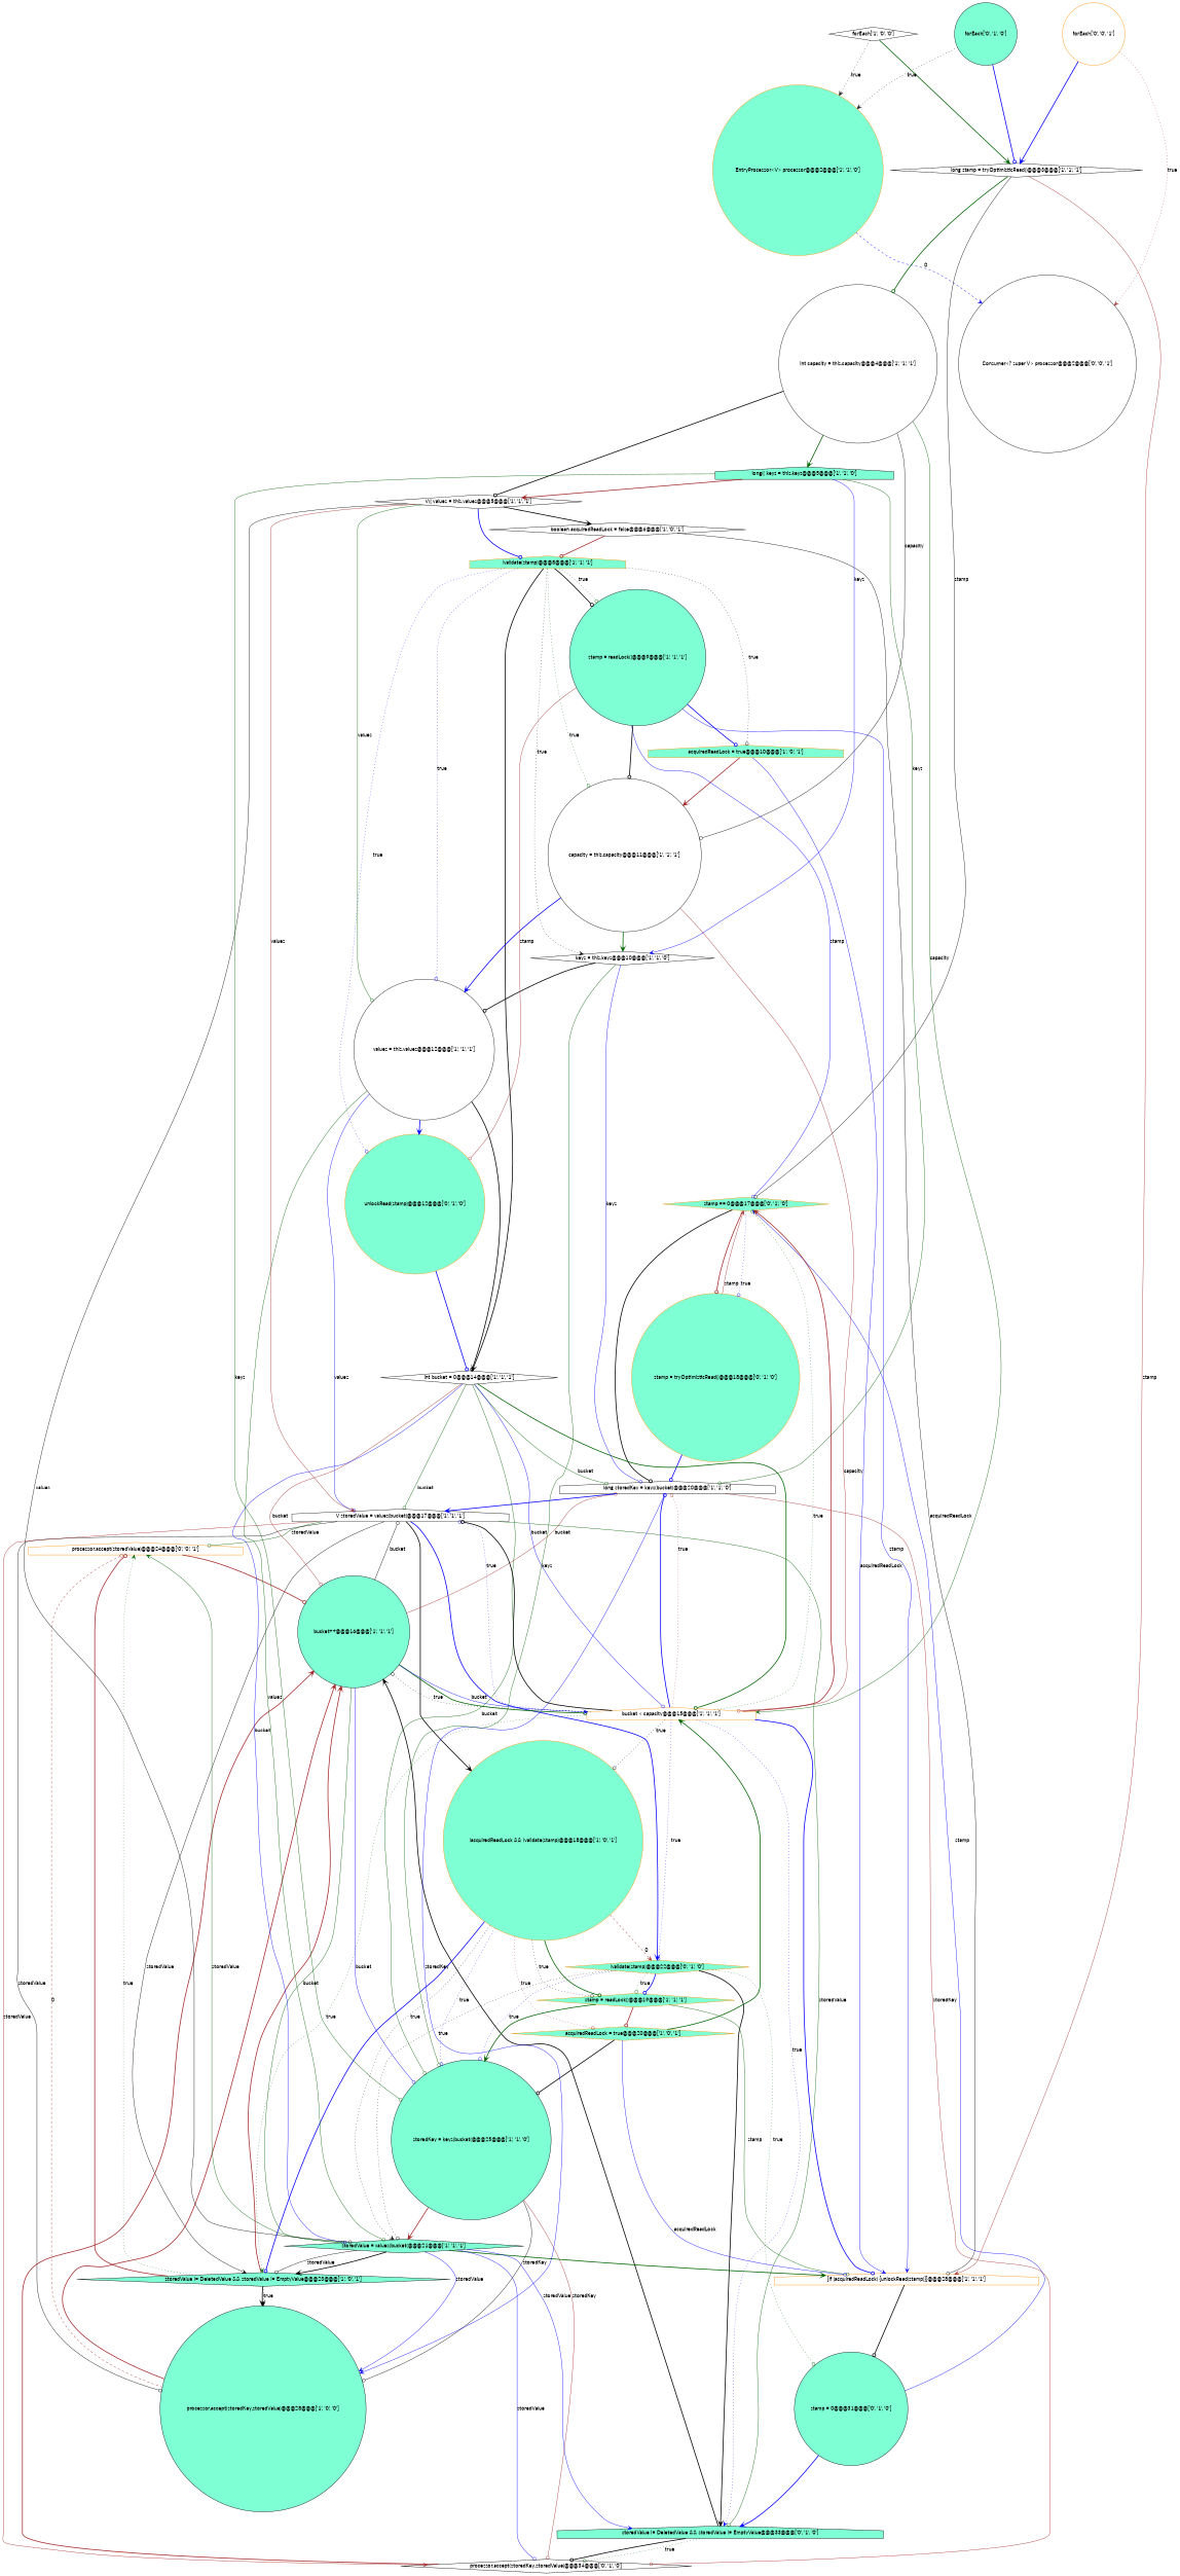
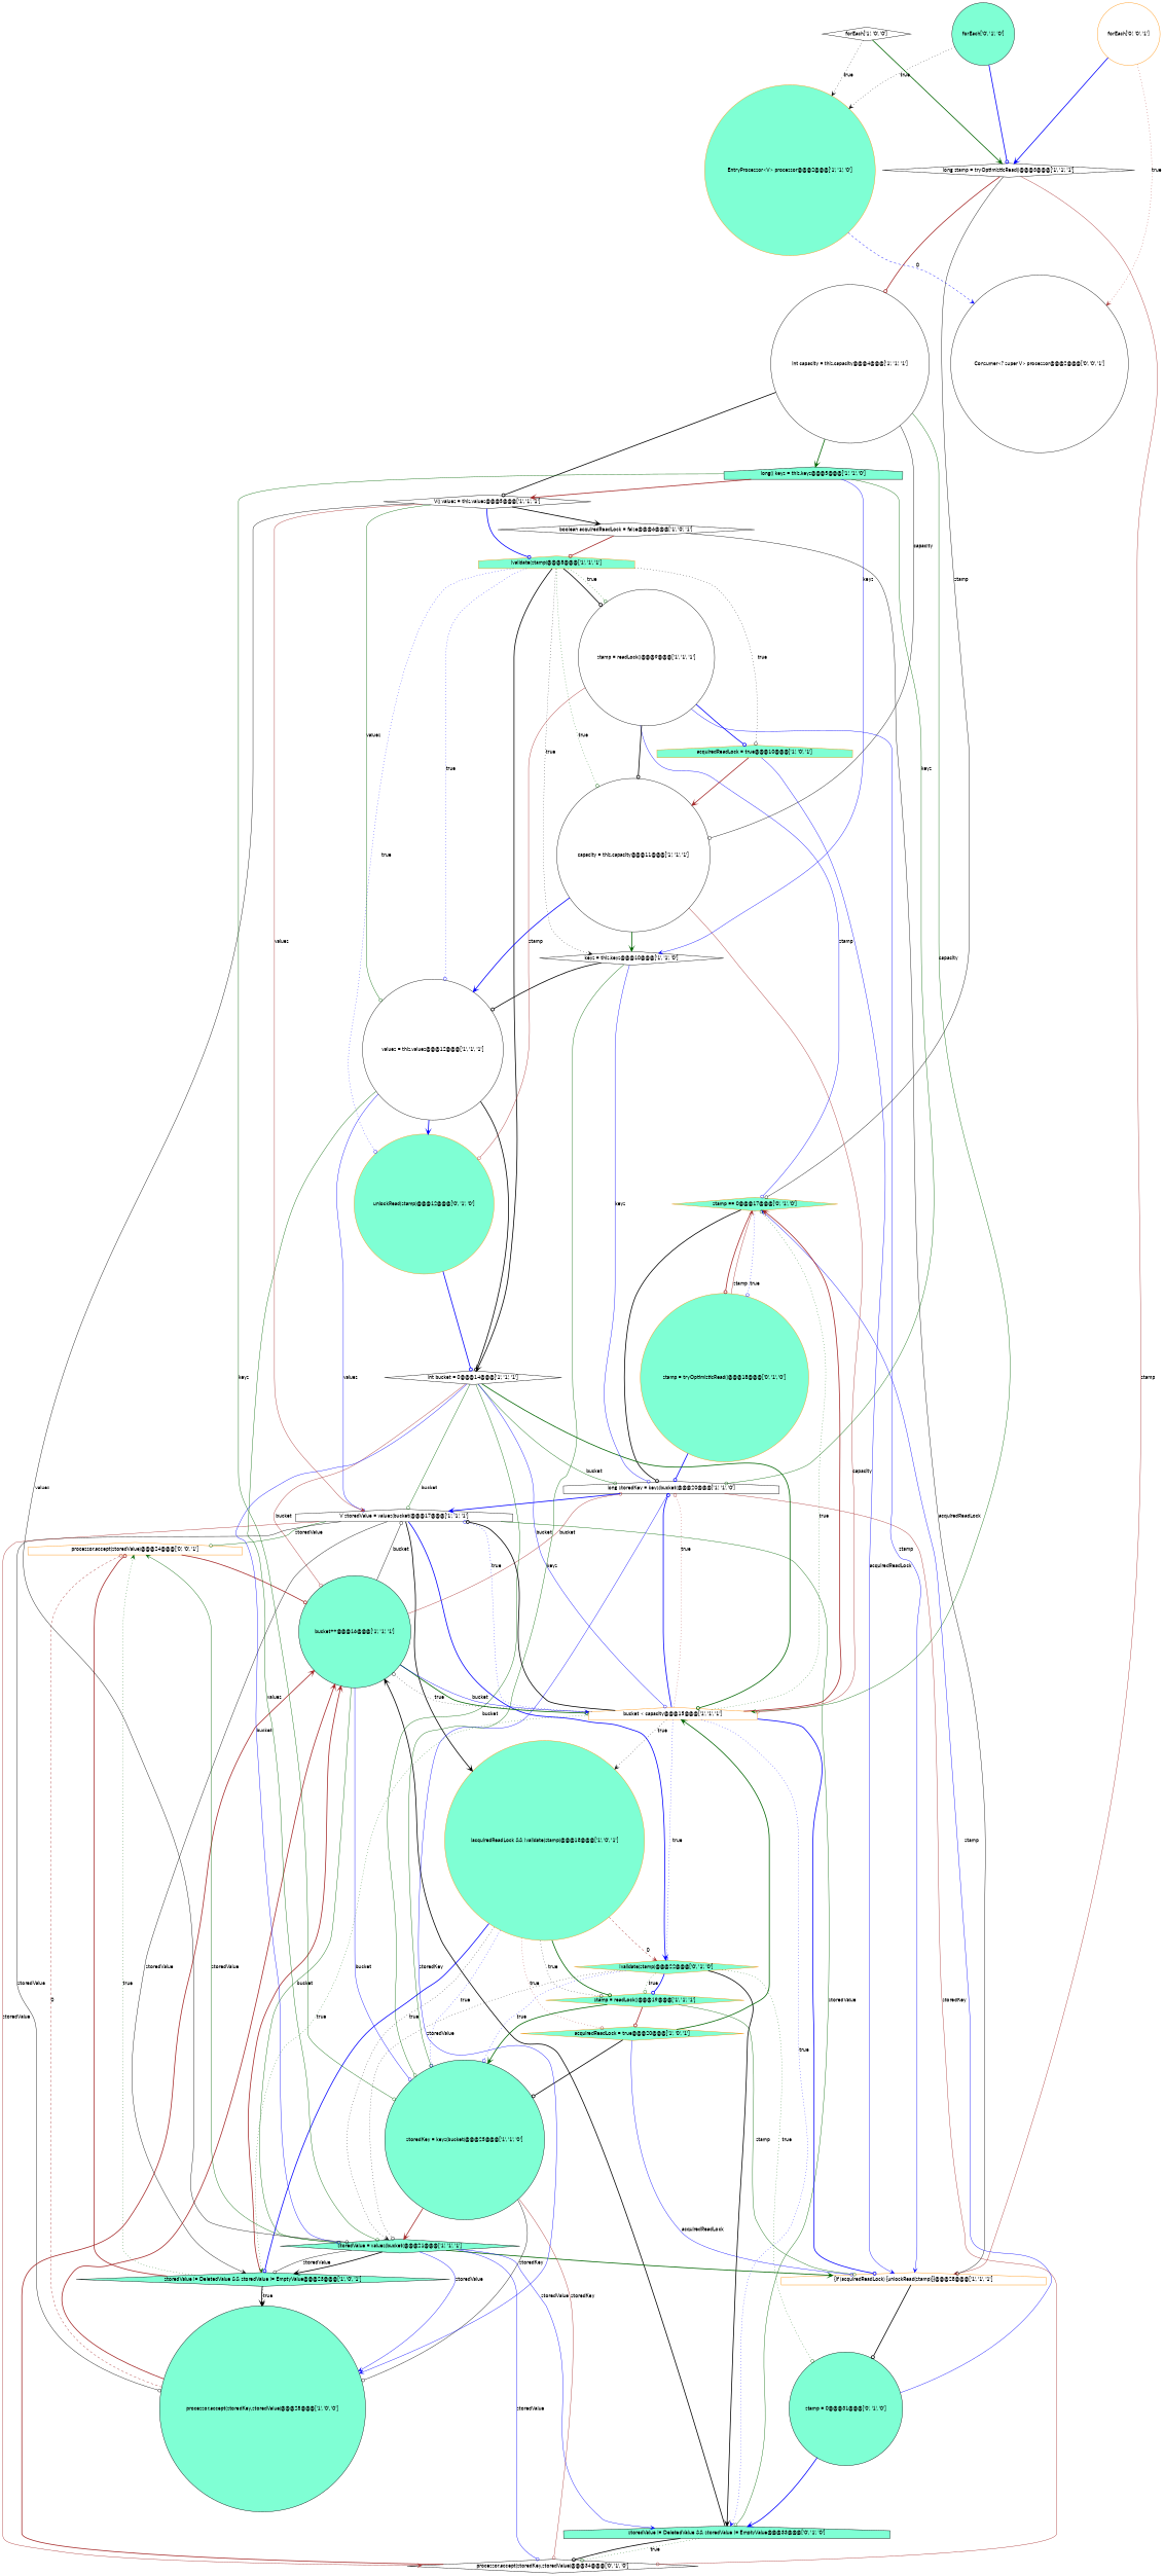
  digraph {
    fontname=Lato
    node [color=black fillcolor=aquamarine fontname=Lato shape=circle style=filled]
    edge [arrowhead=odot color=blue fontname=Lato style=bold]
    n1 [fillcolor=white label="forEach['1', '0', '0']" shape=diamond]
    n2 [fillcolor=white label="long stamp = tryOptimisticRead()@@@3@@@['1', '1', '1']" shape=diamond]
    n3 [color=darkorange label="EntryProcessor<V> processor@@@2@@@['1', '1', '0']"]
    n4 [color=darkorange label="stamp == 0@@@17@@@['0', '1', '0']" shape=diamond]
    n5 [color=darkorange fillcolor=white label="{if (acquiredReadLock) {unlockRead(stamp)}}@@@28@@@['1', '1', '1']" shape=house]
    n6 [fillcolor=white label="int capacity = this.capacity@@@4@@@['1', '1', '1']"]
    n7 [fillcolor=white label="Consumer<? super V> processor@@@2@@@['0', '0', '1']"]
    n8 [fillcolor=white label="V storedValue = values(bucket(@@@17@@@['1', '1', '1']" shape=house]
    n9 [color=darkorange fillcolor=white label="processor.accept(storedValue)@@@24@@@['0', '0', '1']" shape=house]
    n10 [label="storedValue != DeletedValue && storedValue != EmptyValue@@@23@@@['1', '0', '1']" shape=diamond]
    n11 [label="storedValue != DeletedValue && storedValue != EmptyValue@@@33@@@['0', '1', '0']" shape=house]
    n12 [label="processor.accept(storedKey,storedValue)@@@28@@@['1', '0', '0']"]
    n13 [color=darkorange label="!acquiredReadLock && !validate(stamp)@@@18@@@['1', '0', '1']"]
    n14 [color=darkorange label="!validate(stamp)@@@22@@@['0', '1', '0']" shape=diamond]
    n15 [fillcolor=white label="processor.accept(storedKey,storedValue)@@@34@@@['0', '1', '0']" shape=diamond]
    n16 [label="bucket++@@@16@@@['1', '1', '1']"]
    n17 [label="storedValue = values(bucket(@@@21@@@['1', '1', '1']" shape=diamond]
    n18 [label="storedKey = keys(bucket(@@@25@@@['1', '1', '0']"]
    n19 [color=darkorange label="stamp = readLock()@@@19@@@['1', '1', '1']" shape=diamond]
    n20 [color=darkorange label="acquiredReadLock = true@@@20@@@['1', '0', '1']" shape=diamond]
    n21 [label="stamp = 0@@@31@@@['0', '1', '0']"]
    n22 [fillcolor=white label="long storedKey = keys(bucket(@@@20@@@['1', '1', '0']" shape=house]
    n23 [color=darkorange label="stamp = tryOptimisticRead()@@@18@@@['0', '1', '0']"]
    n24 [fillcolor=white label="boolean acquiredReadLock = false@@@6@@@['1', '0', '1']" shape=diamond]
    n25 [color=darkorange label="!validate(stamp)@@@8@@@['1', '1', '1']" shape=house]
    n26 [fillcolor=white label="values = this.values@@@12@@@['1', '1', '1']"]
    n27 [fillcolor=white label="int bucket = 0@@@14@@@['1', '1', '1']" shape=diamond]
    n28 [color=darkorange label="unlockRead(stamp)@@@12@@@['0', '1', '0']"]
    n29 [fillcolor=white label="capacity = this.capacity@@@11@@@['1', '1', '1']"]
    n30 [fillcolor=white label="keys = this.keys@@@10@@@['1', '1', '0']" shape=diamond]
-   n31 [label="stamp = readLock()@@@9@@@['1', '1', '1']"]
+   n31 [fillcolor=white label="stamp = readLock()@@@9@@@['1', '1', '1']"]
    n32 [color=darkorange label="acquiredReadLock = true@@@10@@@['1', '0', '1']" shape=house]
    n33 [color=darkorange fillcolor=white label="bucket < capacity@@@15@@@['1', '1', '1']" shape=house]
    n34 [fillcolor=white label="V(( values = this.values@@@5@@@['1', '1', '1']" shape=diamond]
    n35 [label="long(( keys = this.keys@@@5@@@['1', '1', '0']" shape=house]
    n36 [label="forEach['0', '1', '0']"]
    n37 [color=darkorange fillcolor=white label="forEach['0', '0', '1']"]
    n1 -> n2 [arrowhead=vee color=darkgreen]
    n1 -> n3 [arrowhead=vee color=black label=true style=dotted]
    n2 -> n4 [color=black label=stamp style=solid]
    n2 -> n5 [arrowhead=vee color=brown label=stamp style=solid]
-   n2 -> n6 [color=darkgreen]
+   n2 -> n6 [color=brown]
    n3 -> n7 [arrowhead=vee label=0 style=dashed]
    n4 -> n22 [color=black]
    n4 -> n23 [label=true style=dotted]
    n4 -> n23 [color=brown]
    n5 -> n21 [color=black]
    n6 -> n29 [color=black label=capacity style=solid]
    n6 -> n33 [arrowhead=vee color=darkgreen label=capacity style=solid]
    n6 -> n34 [color=black]
    n6 -> n35 [arrowhead=vee color=darkgreen]
    n8 -> n9 [color=darkgreen label=storedValue style=solid]
    n8 -> n10 [arrowhead=vee color=black label=storedValue style=solid]
    n8 -> n11 [color=darkgreen label=storedValue style=solid]
    n8 -> n12 [color=black label=storedValue style=solid]
    n8 -> n13 [arrowhead=vee color=black]
    n8 -> n14 [arrowhead=vee]
    n8 -> n15 [arrowhead=vee color=brown label=storedValue style=solid]
    n9 -> n16 [color=brown]
    n10 -> n9 [color=brown]
    n10 -> n9 [arrowhead=vee color=darkgreen label=true style=dotted]
    n10 -> n12 [arrowhead=vee color=black]
    n10 -> n12 [arrowhead=vee color=black label=true style=dotted]
    n10 -> n16 [arrowhead=vee color=brown]
    n11 -> n15 [color=darkgreen label=true style=dotted]
    n11 -> n15 [color=black]
    n11 -> n16 [arrowhead=vee color=black]
    n12 -> n9 [color=brown label=0 style=dashed]
    n12 -> n16 [arrowhead=vee color=brown]
    n13 -> n10
    n13 -> n14 [arrowhead=vee color=brown label=0 style=dashed]
    n13 -> n17 [arrowhead=vee color=black label=true style=dotted]
    n13 -> n18 [label=true style=dotted]
    n13 -> n19 [color=black label=true style=dotted]
    n13 -> n19 [color=darkgreen]
    n13 -> n20 [color=brown label=true style=dotted]
    n14 -> n11 [arrowhead=vee color=black]
-   n14 -> n17 [color=black label=true style=dotted]
+   n14 -> n17 [color=black label=storedValue style=dotted]
    n14 -> n18 [label=true style=dotted]
    n14 -> n19 [color=darkgreen label=true style=dotted]
    n14 -> n19
    n14 -> n21 [color=darkgreen label=true style=dotted]
    n15 -> n16 [arrowhead=vee color=brown]
    n16 -> n8 [color=black label=bucket style=solid]
    n16 -> n17 [color=darkgreen label=bucket style=solid]
    n16 -> n18 [label=bucket style=solid]
    n16 -> n22 [color=brown label=bucket style=solid]
    n16 -> n33 [color=darkgreen]
    n16 -> n33 [arrowhead=vee label=bucket style=solid]
    n17 -> n5 [arrowhead=vee color=darkgreen]
    n17 -> n9 [arrowhead=vee color=darkgreen label=storedValue style=solid]
    n17 -> n10 [arrowhead=vee color=black]
    n17 -> n10 [color=black label=storedValue style=solid]
    n17 -> n11 [arrowhead=vee label=storedValue style=solid]
    n17 -> n12 [arrowhead=vee label=storedValue style=solid]
    n17 -> n15 [label=storedValue style=solid]
    n18 -> n12 [color=black label=storedKey style=solid]
    n18 -> n15 [color=brown label=storedKey style=solid]
    n18 -> n17 [arrowhead=vee color=brown]
    n19 -> n5 [color=darkgreen label=stamp style=solid]
    n19 -> n18 [arrowhead=vee color=darkgreen]
    n19 -> n20 [color=brown]
    n20 -> n5 [label=acquiredReadLock style=solid]
    n20 -> n18 [color=black]
    n20 -> n33 [arrowhead=vee color=darkgreen]
    n21 -> n4 [arrowhead=vee label=stamp style=solid]
    n21 -> n11 [arrowhead=vee]
    n22 -> n8 [arrowhead=vee]
    n22 -> n12 [arrowhead=vee label=storedKey style=solid]
    n22 -> n15 [color=brown label=storedKey style=solid]
    n23 -> n4 [arrowhead=vee color=brown label=stamp style=solid]
    n23 -> n22
    n24 -> n5 [color=black label=acquiredReadLock style=solid]
    n24 -> n25 [color=brown]
    n25 -> n26 [label=true style=dotted]
    n25 -> n27 [arrowhead=vee color=black]
    n25 -> n28 [label=true style=dotted]
    n25 -> n29 [color=darkgreen label=true style=dotted]
    n25 -> n30 [arrowhead=vee color=black label=true style=dotted]
    n25 -> n31 [color=black]
    n25 -> n31 [color=darkgreen label=true style=dotted]
    n25 -> n32 [color=black label=true style=dotted]
    n26 -> n8 [label=values style=solid]
    n26 -> n17 [color=darkgreen label=values style=solid]
    n26 -> n27 [color=black]
    n26 -> n28 [arrowhead=vee]
    n27 -> n8 [color=darkgreen label=bucket style=solid]
    n27 -> n16 [color=brown label=bucket style=solid]
    n27 -> n17 [label=bucket style=solid]
    n27 -> n18 [color=darkgreen label=bucket style=solid]
    n27 -> n22 [color=darkgreen label=bucket style=solid]
    n27 -> n33 [label=bucket style=solid]
    n27 -> n33 [color=darkgreen]
    n28 -> n27
    n29 -> n26 [arrowhead=vee]
    n29 -> n30 [arrowhead=vee color=darkgreen]
    n29 -> n33 [color=brown label=capacity style=solid]
    n30 -> n18 [color=darkgreen label=keys style=solid]
    n30 -> n22 [label=keys style=solid]
    n30 -> n26 [color=black]
    n31 -> n4 [label=stamp style=solid]
    n31 -> n5 [arrowhead=vee label=stamp style=solid]
    n31 -> n28 [color=brown label=stamp style=solid]
    n31 -> n29 [color=black]
    n31 -> n32
    n32 -> n5 [arrowhead=vee label=acquiredReadLock style=solid]
    n32 -> n29 [arrowhead=vee color=brown]
    n33 -> n4 [arrowhead=vee color=brown]
    n33 -> n4 [color=darkgreen label=true style=dotted]
    n33 -> n5
    n33 -> n8 [label=true style=dotted]
    n33 -> n8 [color=black]
    n33 -> n10 [arrowhead=vee color=darkgreen label=true style=dotted]
    n33 -> n11 [arrowhead=vee label=true style=dotted]
-   n33 -> n13 [color=black label=true style=dotted]
+   n33 -> n13 [arrowhead=vee color=black label=true style=dotted]
    n33 -> n14 [label=true style=dotted]
    n33 -> n16 [color=black label=true style=dotted]
    n33 -> n22 [color=brown label=true style=dotted]
    n33 -> n22
    n34 -> n8 [arrowhead=vee color=brown label=values style=solid]
    n34 -> n17 [color=black label=values style=solid]
    n34 -> n24 [arrowhead=vee color=black]
    n34 -> n25
    n34 -> n26 [color=darkgreen label=values style=solid]
    n35 -> n18 [color=darkgreen label=keys style=solid]
    n35 -> n22 [color=darkgreen label=keys style=solid]
    n35 -> n30 [arrowhead=vee label=keys style=solid]
    n35 -> n34 [arrowhead=vee color=brown]
    n36 -> n2
    n36 -> n3 [arrowhead=vee color=black label=true style=dotted]
    n37 -> n2 [arrowhead=vee]
    n37 -> n7 [arrowhead=vee color=brown label=true style=dotted]
  }
